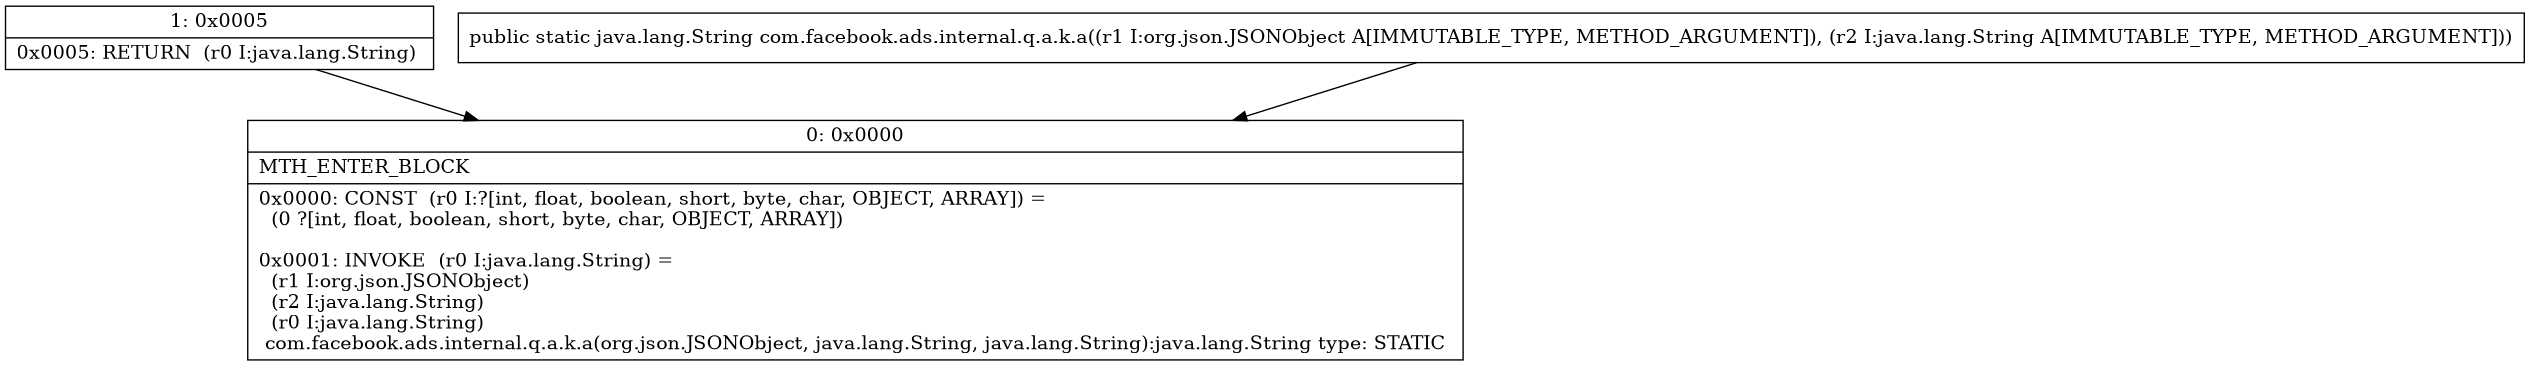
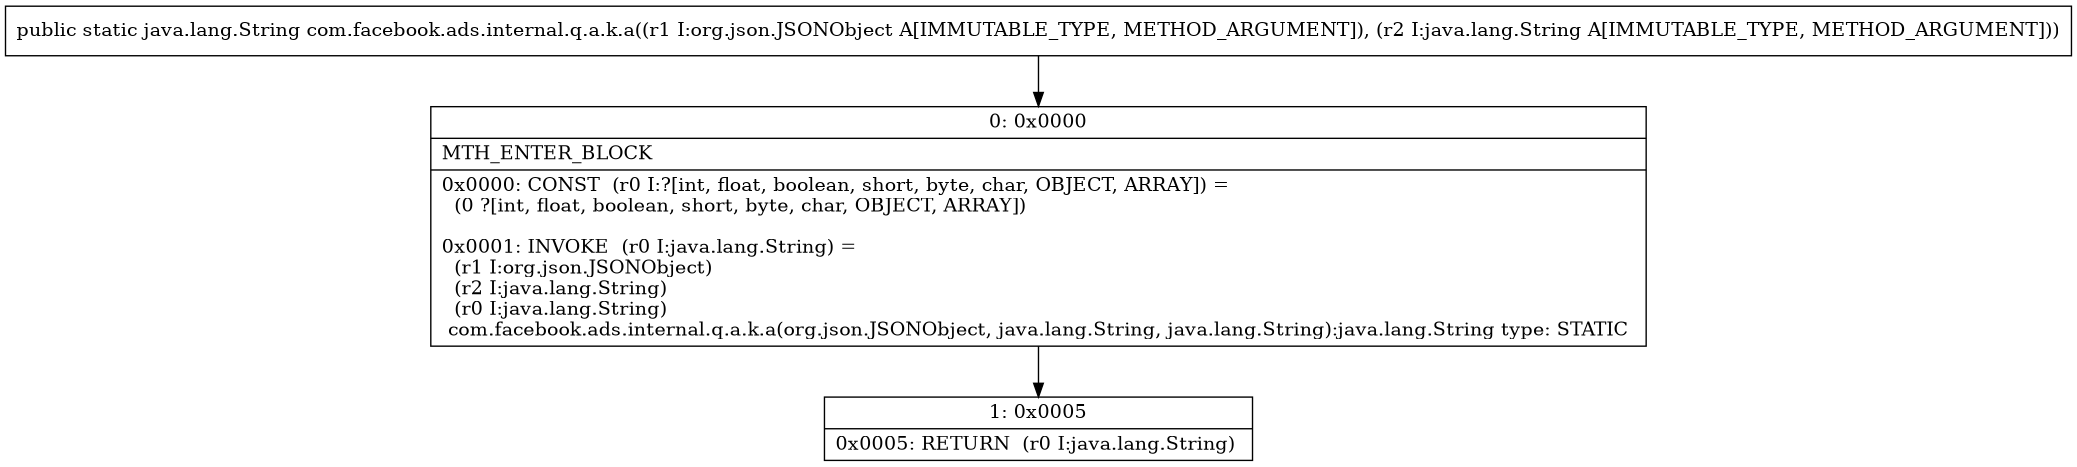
  digraph {
    node [shape=record]
    n1 [label="{0\:\ 0x0000|MTH_ENTER_BLOCK\l|0x0000: CONST  (r0 I:?[int, float, boolean, short, byte, char, OBJECT, ARRAY]) = \l  (0 ?[int, float, boolean, short, byte, char, OBJECT, ARRAY])\l \l0x0001: INVOKE  (r0 I:java.lang.String) = \l  (r1 I:org.json.JSONObject)\l  (r2 I:java.lang.String)\l  (r0 I:java.lang.String)\l com.facebook.ads.internal.q.a.k.a(org.json.JSONObject, java.lang.String, java.lang.String):java.lang.String type: STATIC \l}"]
    n2 [label="{1\:\ 0x0005|0x0005: RETURN  (r0 I:java.lang.String) \l}"]
    n3 [label="{public static java.lang.String com.facebook.ads.internal.q.a.k.a((r1 I:org.json.JSONObject A[IMMUTABLE_TYPE, METHOD_ARGUMENT]), (r2 I:java.lang.String A[IMMUTABLE_TYPE, METHOD_ARGUMENT])) }"]
-   n2 -> n1
+   n1 -> n2
    n3 -> n1
  }
